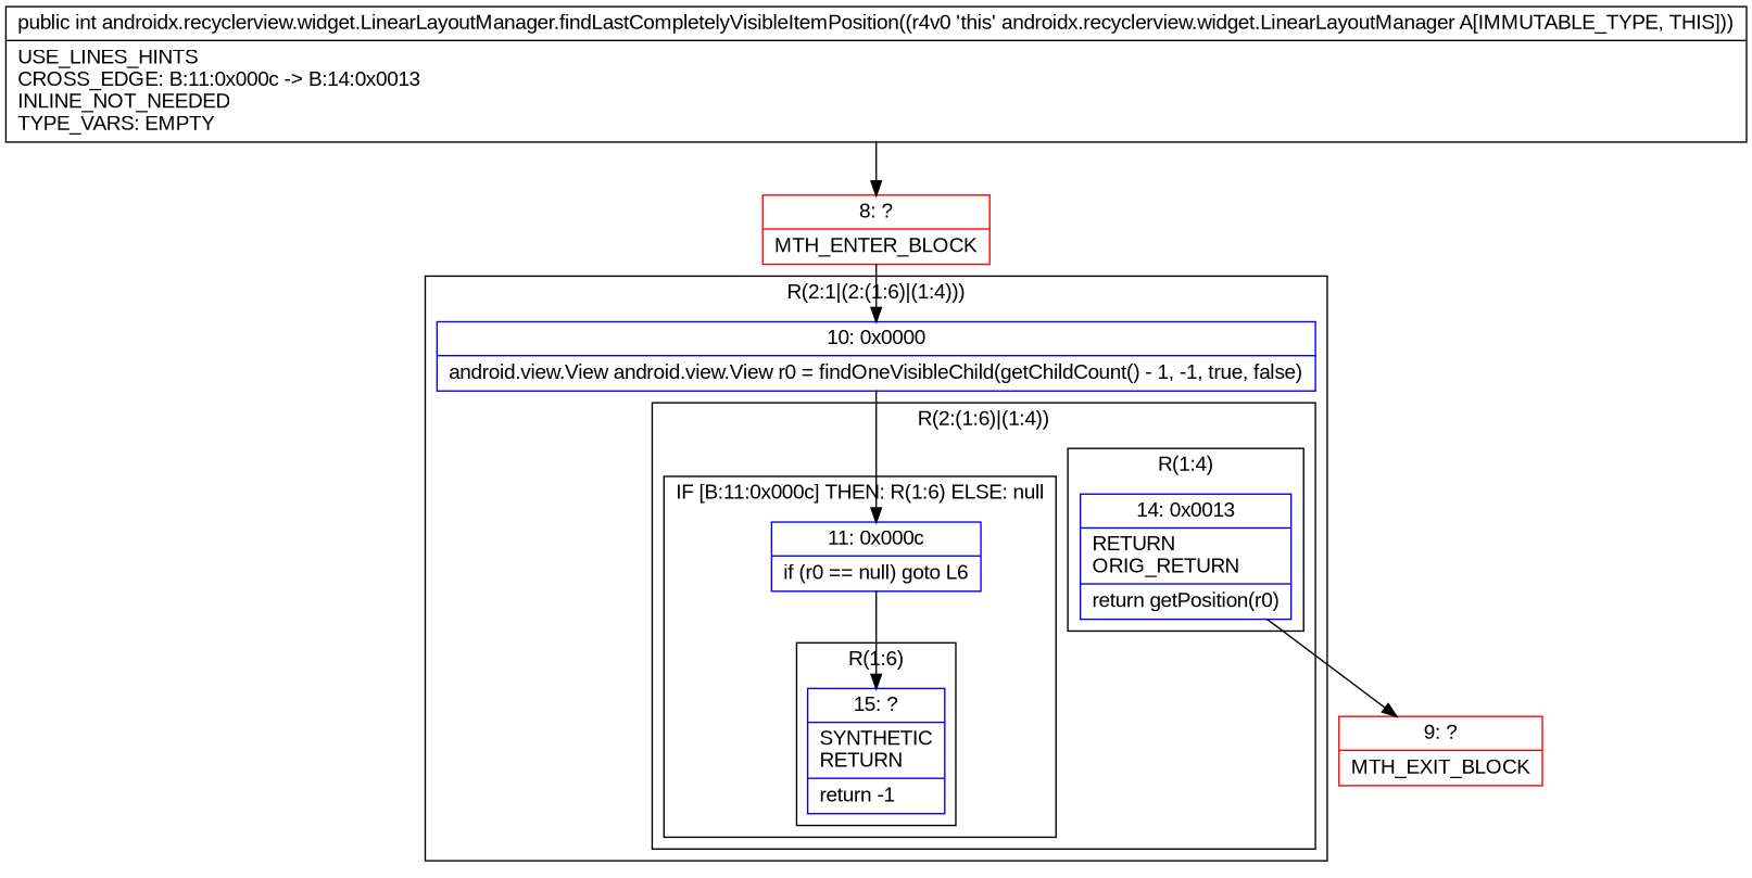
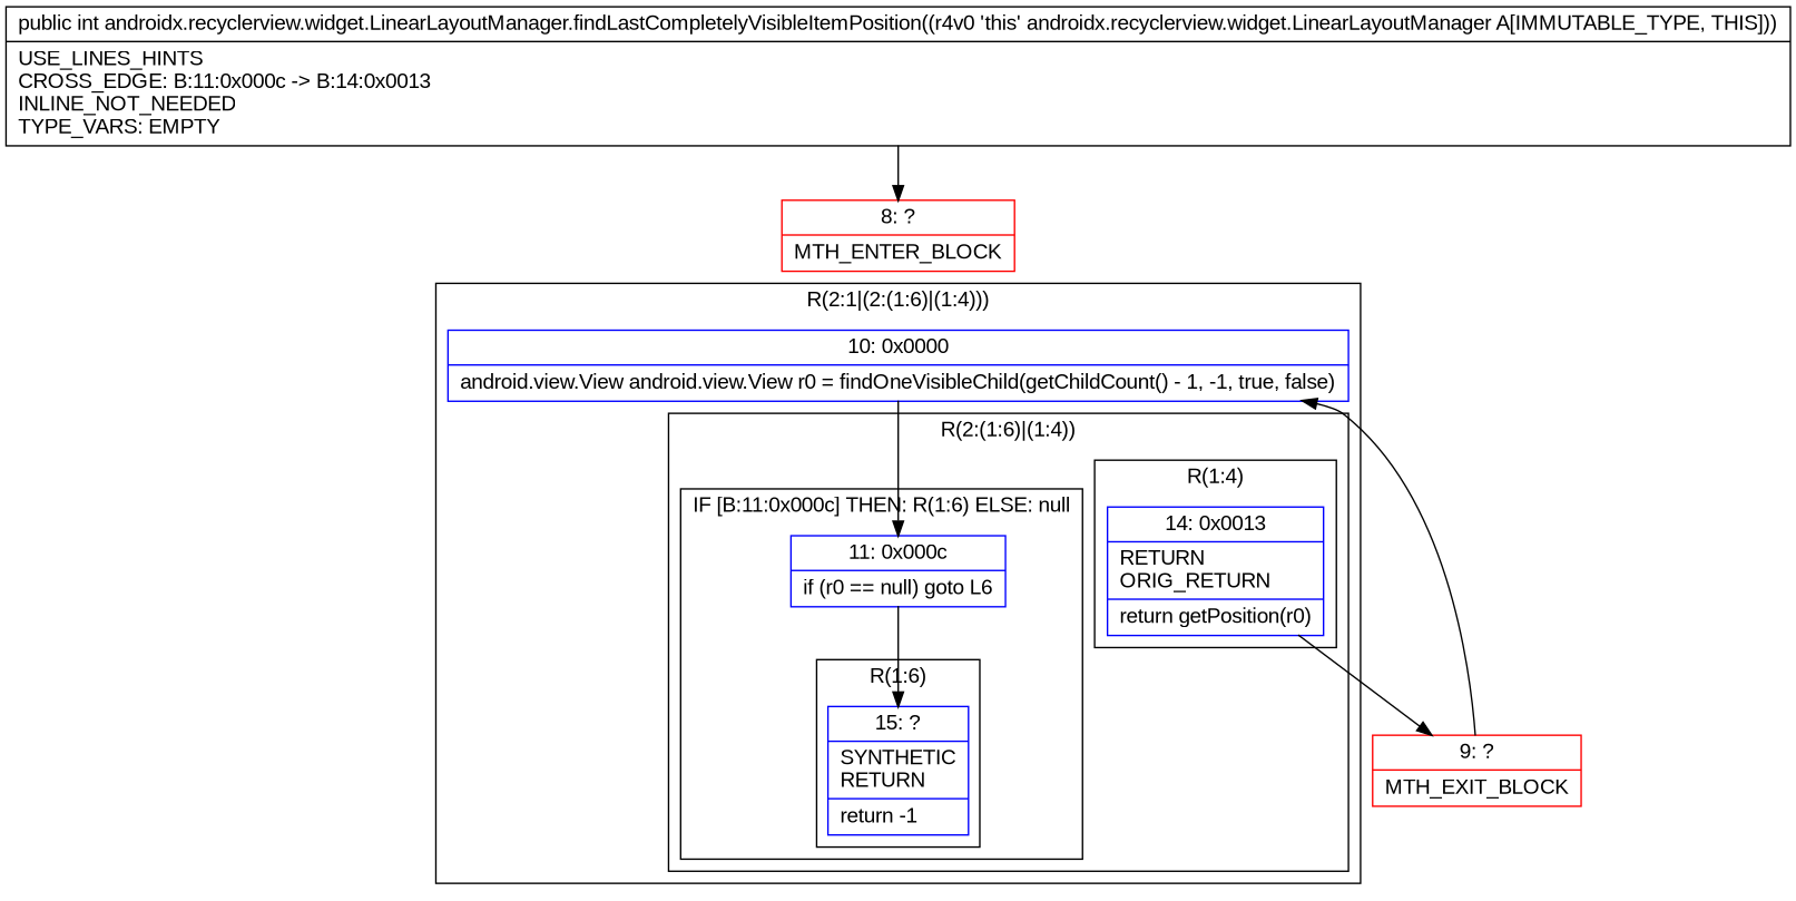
  digraph {
    fontname="Liberation Sans"
    node [color=blue fontname="Liberation Sans" shape=record]
    edge [fontname="Liberation Sans"]
    n1 [label="{15\:\ ?|SYNTHETIC\lRETURN\l|return \-1\l}"]
    n2 [label="{11\:\ 0x000c|if (r0 == null) goto L6\l}"]
    n3 [label="{14\:\ 0x0013|RETURN\lORIG_RETURN\l|return getPosition(r0)\l}"]
    n4 [label="{10\:\ 0x0000|android.view.View android.view.View r0 = findOneVisibleChild(getChildCount() \- 1, \-1, true, false)\l}"]
    n5 [color=red label="{9\:\ ?|MTH_EXIT_BLOCK\l}"]
    n6 [color=red label="{8\:\ ?|MTH_ENTER_BLOCK\l}"]
    n7 [label="{public int androidx.recyclerview.widget.LinearLayoutManager.findLastCompletelyVisibleItemPosition((r4v0 'this' androidx.recyclerview.widget.LinearLayoutManager A[IMMUTABLE_TYPE, THIS]))  | USE_LINES_HINTS\lCROSS_EDGE: B:11:0x000c \-\> B:14:0x0013\lINLINE_NOT_NEEDED\lTYPE_VARS: EMPTY\l}" color=""]
    subgraph cluster_1 {
      label="R(2:1|(2:(1:6)|(1:4)))"
      n4
      subgraph cluster_2 {
        label="R(2:(1:6)|(1:4))"
        subgraph cluster_3 {
          label="IF [B:11:0x000c] THEN: R(1:6) ELSE: null"
          n2
          subgraph cluster_4 {
            label="R(1:6)"
            n1
          }
        }
        subgraph cluster_5 {
          label="R(1:4)"
          n3
        }
      }
    }
    n2 -> n1
    n3 -> n5
    n4 -> n2
-   n6 -> n4
+   n5 -> n4
    n7 -> n6
  }
